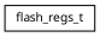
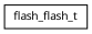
  digraph {
    rankdir=LR
    fontname="Noto Sans"
-   n1 [color=black fillcolor=white fontname="Noto Sans" fontsize=10 height=0.2 label=flash_regs_t shape=record style=filled width=0.4]
+   n1 [color=black fillcolor=white fontname="Noto Sans" fontsize=10 height=0.2 label=flash_flash_t shape=record style=filled width=0.4]
  }
